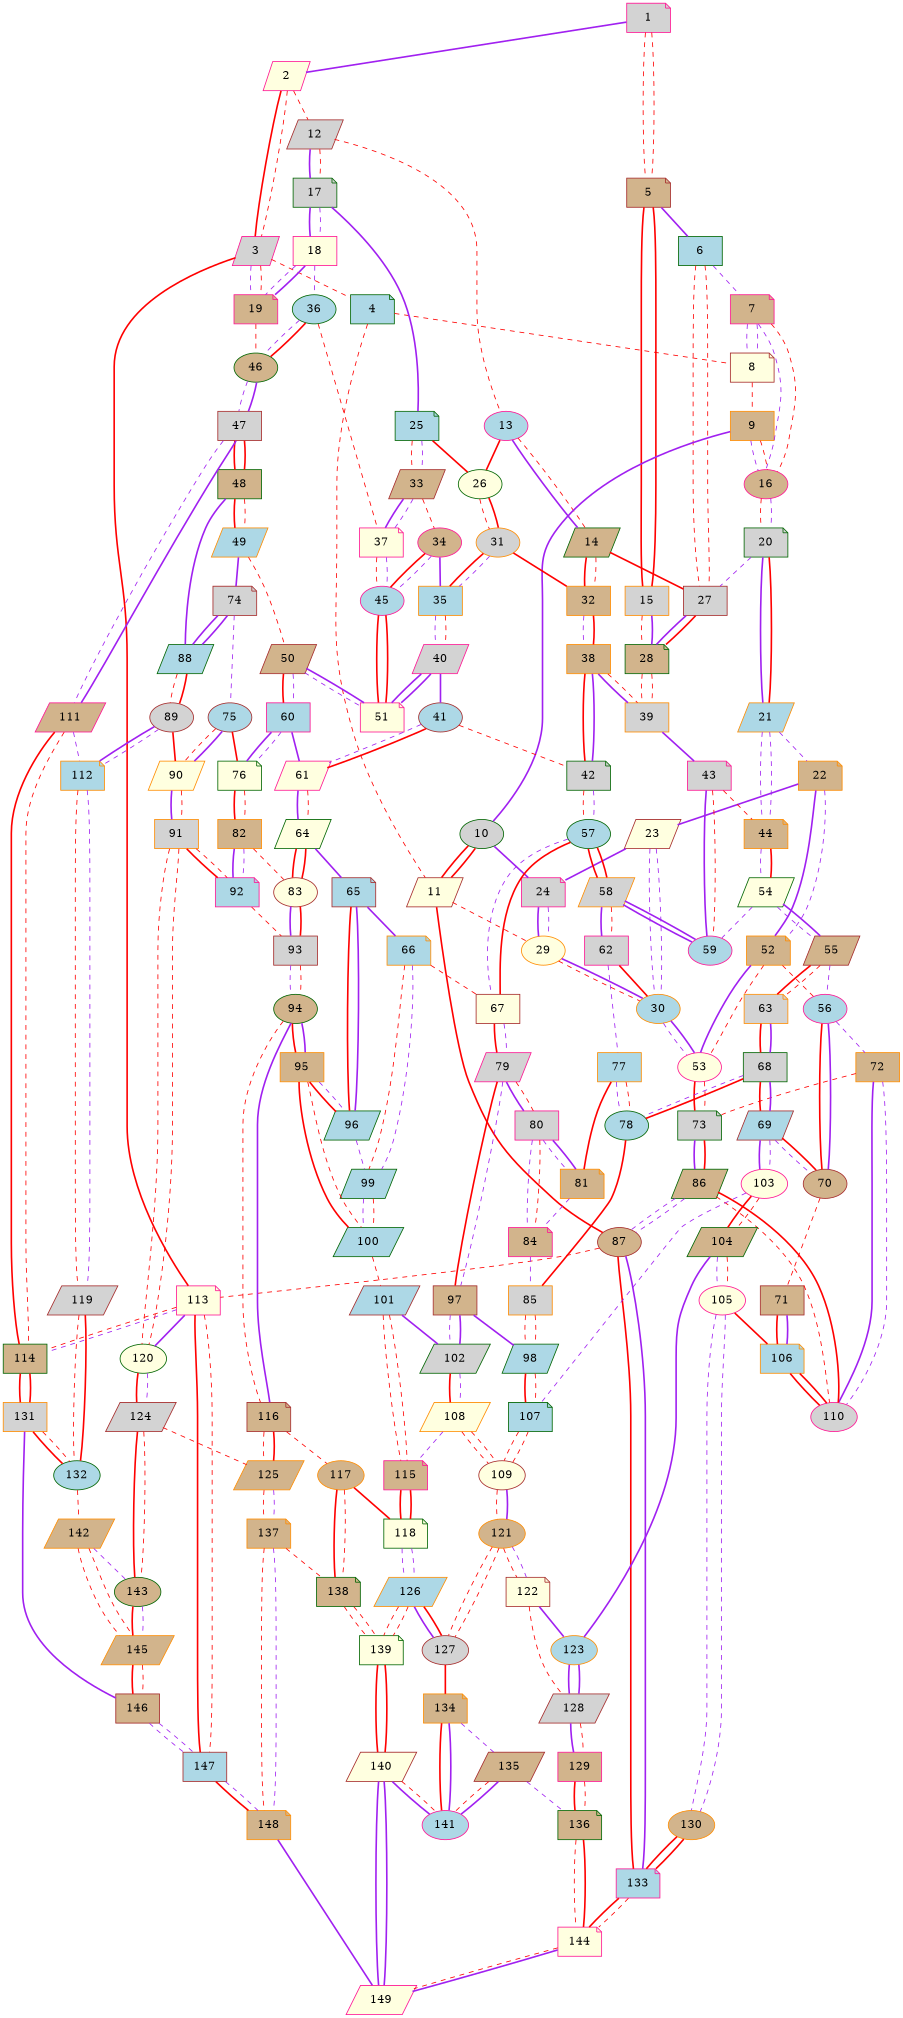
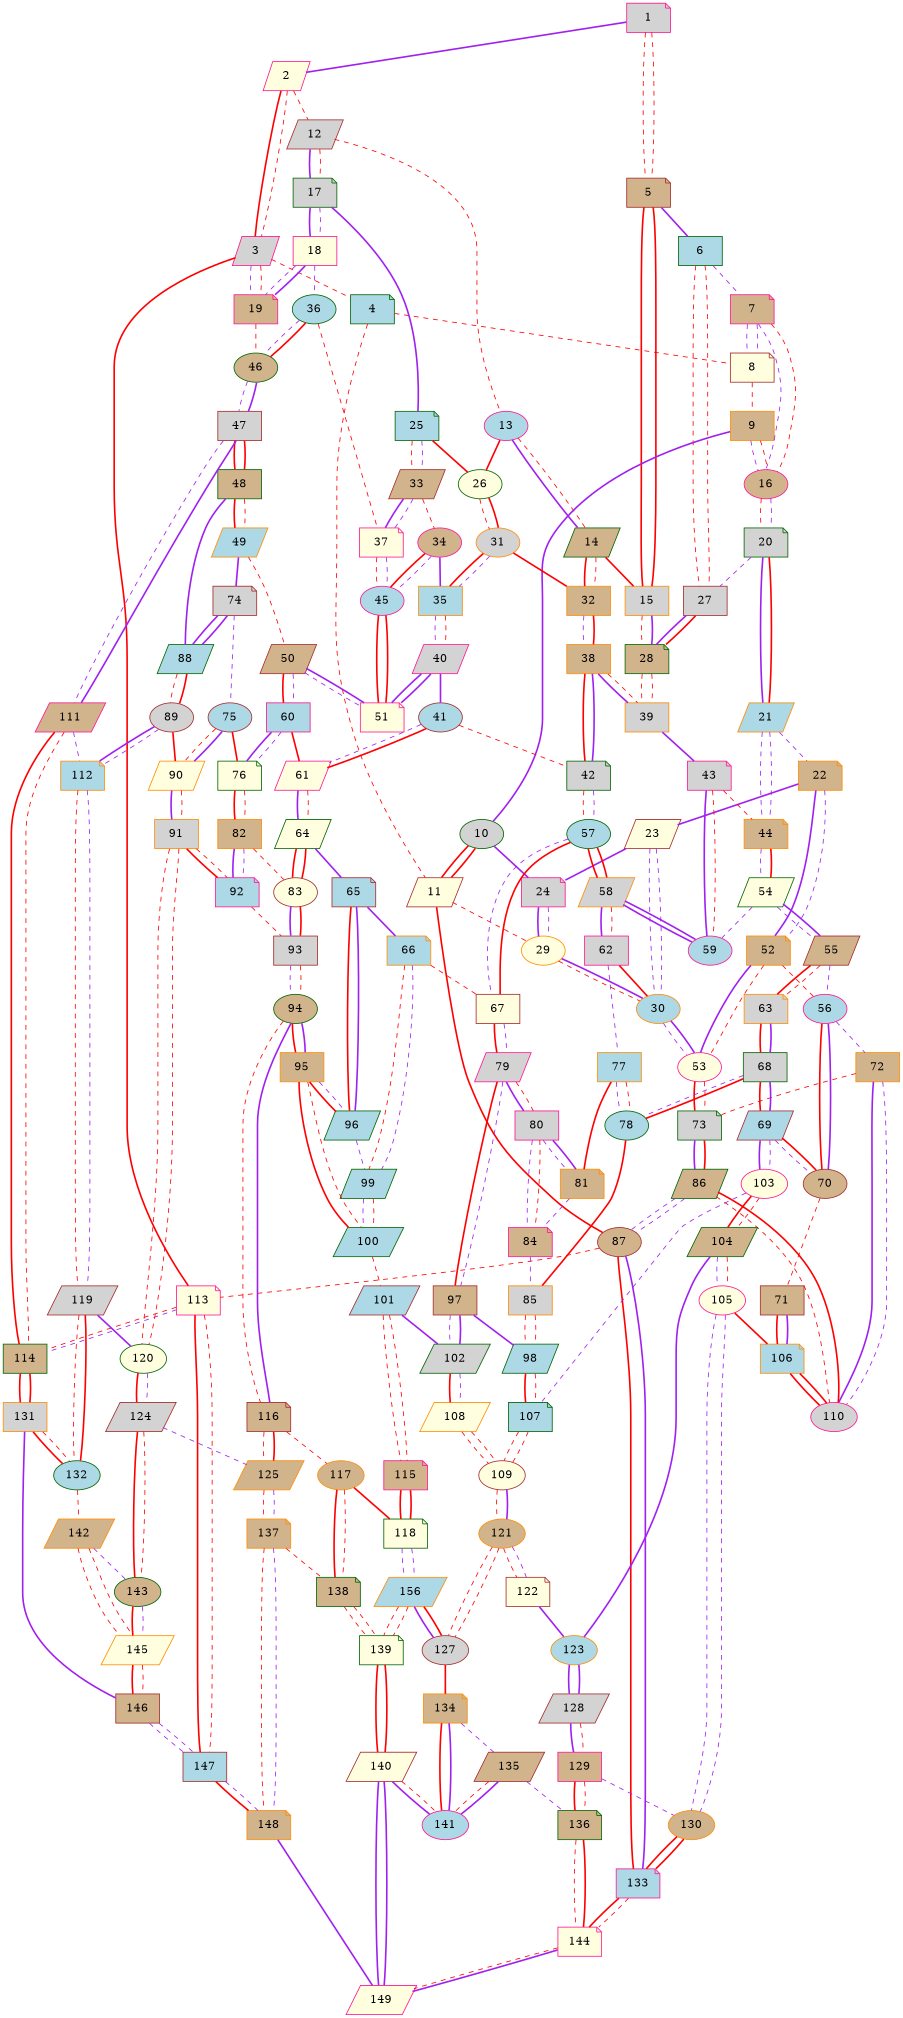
  graph {
    node [color=darkorange fillcolor=tan shape=note style=filled]
    edge [color=red style=dashed]
    1 [color=deeppink fillcolor=lightgrey]
    2 [color=deeppink fillcolor=lightyellow shape=parallelogram]
    5 [color=brown]
    3 [color=deeppink fillcolor=lightgrey shape=parallelogram]
    12 [color=brown fillcolor=lightgrey shape=parallelogram]
    6 [color=darkgreen fillcolor=lightblue shape=box]
    15 [fillcolor=lightgrey shape=box]
    4 [color=darkgreen fillcolor=lightblue]
    19 [color=deeppink]
    113 [color=deeppink fillcolor=lightyellow]
    13 [color=deeppink fillcolor=lightblue shape=ellipse]
    17 [color=darkgreen fillcolor=lightgrey]
    8 [color=brown fillcolor=lightyellow]
    11 [color=brown fillcolor=lightyellow shape=parallelogram]
    46 [color=darkgreen shape=ellipse]
    114 [color=darkgreen shape=box]
    147 [color=brown fillcolor=lightblue shape=box]
    9 [shape=box]
    29 [fillcolor=lightyellow shape=ellipse]
    87 [color=brown shape=ellipse]
    7 [color=deeppink]
    27 [color=brown fillcolor=lightgrey shape=box]
    28 [color=darkgreen]
    16 [color=deeppink shape=ellipse]
    20 [color=darkgreen fillcolor=lightgrey]
    10 [color=darkgreen fillcolor=lightgrey shape=ellipse]
    24 [color=deeppink fillcolor=lightgrey]
    30 [fillcolor=lightblue shape=ellipse]
    133 [color=deeppink fillcolor=lightblue]
    14 [color=darkgreen shape=parallelogram]
    26 [color=darkgreen fillcolor=lightyellow shape=ellipse]
    18 [color=deeppink fillcolor=lightyellow shape=box]
    25 [color=darkgreen fillcolor=lightblue]
    32 [shape=box]
    31 [fillcolor=lightgrey shape=ellipse]
    38 [shape=box]
    39 [fillcolor=lightgrey shape=box]
    21 [fillcolor=lightblue shape=parallelogram]
    36 [color=darkgreen fillcolor=lightblue shape=ellipse]
    33 [color=brown shape=parallelogram]
    37 [color=deeppink fillcolor=lightyellow]
    47 [color=brown fillcolor=lightgrey shape=box]
    22
    44
    23 [color=brown fillcolor=lightyellow shape=parallelogram]
    52
    54 [color=darkgreen fillcolor=lightyellow shape=parallelogram]
    53 [color=deeppink fillcolor=lightyellow shape=ellipse]
    56 [color=deeppink fillcolor=lightblue shape=ellipse]
    34 [color=deeppink shape=ellipse]
    35 [fillcolor=lightblue shape=box]
    43 [color=deeppink fillcolor=lightgrey]
    73 [color=darkgreen fillcolor=lightgrey]
    40 [color=deeppink fillcolor=lightgrey shape=parallelogram]
    42 [color=darkgreen fillcolor=lightgrey]
    45 [color=deeppink fillcolor=lightblue shape=ellipse]
    51 [color=deeppink fillcolor=lightyellow]
    41 [color=brown fillcolor=lightblue shape=ellipse]
    57 [color=darkgreen fillcolor=lightblue shape=ellipse]
    59 [color=deeppink fillcolor=lightblue shape=ellipse]
    61 [color=deeppink fillcolor=lightyellow shape=parallelogram]
    64 [color=darkgreen fillcolor=lightyellow shape=parallelogram]
    58 [fillcolor=lightgrey shape=parallelogram]
    67 [color=brown fillcolor=lightyellow shape=box]
    55 [color=brown shape=parallelogram]
    48 [color=darkgreen shape=box]
    111 [color=deeppink shape=parallelogram]
    49 [fillcolor=lightblue shape=parallelogram]
    88 [color=darkgreen fillcolor=lightblue shape=parallelogram]
    112 [fillcolor=lightblue]
    50 [color=brown shape=parallelogram]
    74 [color=brown fillcolor=lightgrey]
    89 [color=brown fillcolor=lightgrey shape=ellipse]
    60 [color=deeppink fillcolor=lightblue shape=box]
    75 [color=brown fillcolor=lightblue shape=ellipse]
    76 [color=darkgreen fillcolor=lightyellow]
    70 [color=brown shape=ellipse]
    72 [shape=box]
    86 [color=darkgreen shape=parallelogram]
    63 [fillcolor=lightgrey]
    68 [color=darkgreen fillcolor=lightgrey shape=box]
    71 [color=brown shape=box]
    62 [color=deeppink fillcolor=lightgrey shape=box]
    79 [color=deeppink fillcolor=lightgrey shape=parallelogram]
    77 [fillcolor=lightblue shape=box]
    82 [shape=box]
    65 [color=brown fillcolor=lightblue]
    83 [color=brown fillcolor=lightyellow shape=ellipse]
    78 [color=darkgreen fillcolor=lightblue shape=ellipse]
    81
    69 [color=brown fillcolor=lightblue shape=parallelogram]
    66 [fillcolor=lightblue]
    96 [color=darkgreen fillcolor=lightblue shape=parallelogram]
    93 [color=brown fillcolor=lightgrey shape=box]
    99 [color=darkgreen fillcolor=lightblue shape=parallelogram]
    100 [color=darkgreen fillcolor=lightblue shape=parallelogram]
    80 [color=deeppink fillcolor=lightgrey shape=box]
    97 [color=brown shape=box]
    103 [color=deeppink fillcolor=lightyellow shape=ellipse]
    85 [fillcolor=lightgrey shape=box]
    107 [color=darkgreen fillcolor=lightblue]
    104 [color=darkgreen shape=parallelogram]
    106 [fillcolor=lightblue]
    110 [color=deeppink fillcolor=lightgrey shape=ellipse]
    90 [fillcolor=lightyellow shape=parallelogram]
    91 [fillcolor=lightgrey shape=box]
    92 [color=deeppink fillcolor=lightblue]
    84 [color=deeppink]
    98 [color=darkgreen fillcolor=lightblue shape=parallelogram]
    102 [color=darkgreen fillcolor=lightgrey shape=parallelogram]
    94 [color=darkgreen shape=ellipse]
    144 [color=deeppink fillcolor=lightyellow]
    119 [color=brown fillcolor=lightgrey shape=parallelogram]
    120 [color=darkgreen fillcolor=lightyellow shape=ellipse]
    124 [color=brown fillcolor=lightgrey shape=parallelogram]
    95 [shape=box]
    116 [color=brown]
    117 [shape=ellipse]
    125 [shape=parallelogram]
    101 [color=brown fillcolor=lightblue shape=parallelogram]
    108 [fillcolor=lightyellow shape=parallelogram]
    109 [color=brown fillcolor=lightyellow shape=ellipse]
    115 [color=deeppink]
    118 [color=darkgreen fillcolor=lightyellow]
    105 [color=deeppink fillcolor=lightyellow shape=ellipse]
    123 [fillcolor=lightblue shape=ellipse]
    130 [shape=ellipse]
    128 [color=brown fillcolor=lightgrey shape=parallelogram]
    121 [shape=ellipse]
    122 [color=brown fillcolor=lightyellow]
    127 [color=brown fillcolor=lightgrey shape=ellipse]
    131 [fillcolor=lightgrey shape=box]
    132 [color=darkgreen fillcolor=lightblue shape=ellipse]
    148
    146 [color=brown shape=box]
-   126 [fillcolor=lightblue shape=parallelogram]
+   126 [fillcolor=lightblue shape=parallelogram label=156]
    138 [color=darkgreen]
    137
    139 [color=darkgreen fillcolor=lightyellow]
    142 [shape=parallelogram]
    143 [color=darkgreen shape=ellipse]
    134
    129 [color=deeppink shape=box]
-   145 [shape=parallelogram]
+   145 [fillcolor=lightyellow shape=parallelogram]
    140 [color=brown fillcolor=lightyellow shape=parallelogram]
    135 [color=brown shape=parallelogram]
    141 [color=deeppink fillcolor=lightblue shape=ellipse]
    136 [color=darkgreen]
    149 [color=deeppink fillcolor=lightyellow shape=parallelogram]
    1 -- 2 [color=purple style=bold]
    1 -- 5
    1 -- 5
    2 -- 3 [style=bold]
    2 -- 3
    2 -- 12
    5 -- 6 [color=purple style=bold]
    5 -- 15 [style=bold]
    5 -- 15 [style=bold]
    3 -- 4
    3 -- 19 [color=purple]
    3 -- 19
    3 -- 113 [style=bold]
    12 -- 13
    12 -- 17 [color=purple style=bold]
    12 -- 17
    6 -- 7 [color=purple]
    6 -- 27
    6 -- 27
    15 -- 28
    15 -- 28 [color=purple style=bold]
    4 -- 8
    4 -- 11
    19 -- 46
    113 -- 114
    113 -- 114 [color=purple]
    113 -- 147 [style=bold]
    113 -- 147
    13 -- 14 [color=purple style=bold]
    13 -- 14
    13 -- 26 [style=bold]
    17 -- 18 [color=purple style=bold]
    17 -- 18 [color=purple]
    17 -- 25 [color=purple style=bold]
    8 -- 9
    11 -- 29
    11 -- 87 [style=bold]
    46 -- 47 [color=purple]
    46 -- 47 [color=purple style=bold]
    114 -- 131 [style=bold]
    114 -- 131 [style=bold]
    147 -- 148 [style=bold]
    147 -- 148 [color=purple]
    9 -- 16 [color=purple]
    9 -- 16
    9 -- 10 [color=purple style=bold]
    29 -- 30
    29 -- 30 [color=purple style=bold]
    87 -- 113
    87 -- 133 [style=bold]
    87 -- 133 [color=purple style=bold]
    7 -- 8 [color=purple]
    7 -- 8 [color=purple]
    7 -- 16 [color=purple]
    7 -- 16
    27 -- 28 [color=purple style=bold]
    27 -- 28 [style=bold]
    28 -- 39
    28 -- 39
    16 -- 20
    16 -- 20 [color=purple]
    20 -- 27 [color=purple]
    20 -- 21 [color=purple style=bold]
    20 -- 21 [style=bold]
    10 -- 11 [style=bold]
    10 -- 11 [style=bold]
    10 -- 24 [color=purple style=bold]
    24 -- 29 [color=purple style=bold]
    24 -- 29 [color=purple]
    30 -- 53 [color=purple]
    30 -- 53 [color=purple style=bold]
    133 -- 144 [style=bold]
    133 -- 144
-   14 -- 27 [style=bold]
+   14 -- 15 [style=bold]
    14 -- 32 [style=bold]
    14 -- 32
    26 -- 31
    26 -- 31 [style=bold]
    18 -- 19 [color=purple]
    18 -- 19 [color=purple style=bold]
    18 -- 36 [color=purple]
    25 -- 26 [style=bold]
    25 -- 33
    25 -- 33 [color=purple]
    32 -- 38 [color=purple]
    32 -- 38 [style=bold]
    31 -- 32 [style=bold]
    31 -- 35 [style=bold]
    31 -- 35 [color=purple]
    38 -- 39 [color=purple style=bold]
    38 -- 39
    38 -- 42 [style=bold]
    38 -- 42 [color=purple style=bold]
    39 -- 43 [color=purple style=bold]
    21 -- 22 [color=purple]
    21 -- 44 [color=purple]
    21 -- 44 [color=purple]
    36 -- 46 [color=purple]
    36 -- 46 [style=bold]
    36 -- 37
    33 -- 37 [color=purple style=bold]
    33 -- 37 [color=purple]
    33 -- 34
    37 -- 45
    37 -- 45 [color=purple]
    47 -- 48 [style=bold]
    47 -- 48 [style=bold]
    47 -- 111 [color=purple]
    47 -- 111 [color=purple style=bold]
    22 -- 23 [color=purple style=bold]
    22 -- 52 [color=purple style=bold]
    22 -- 52 [color=purple]
    44 -- 54 [color=purple]
    44 -- 54 [style=bold]
    23 -- 24 [color=purple style=bold]
    23 -- 30 [color=purple]
    23 -- 30 [color=purple]
    52 -- 53 [color=purple style=bold]
    52 -- 53
    52 -- 56
    54 -- 59 [color=purple]
    54 -- 55 [color=purple]
    54 -- 55 [color=purple style=bold]
    53 -- 73 [style=bold]
    53 -- 73
    56 -- 70 [style=bold]
    56 -- 70 [color=purple style=bold]
    56 -- 72 [color=purple]
    34 -- 35 [color=purple style=bold]
    34 -- 45 [style=bold]
    34 -- 45 [color=purple]
    35 -- 40 [color=purple]
    35 -- 40
    43 -- 44
    43 -- 59 [color=purple style=bold]
    43 -- 59
    73 -- 86 [color=purple style=bold]
    73 -- 86 [style=bold]
    40 -- 51 [color=purple style=bold]
    40 -- 51 [color=purple style=bold]
    40 -- 41 [color=purple style=bold]
    42 -- 57
    42 -- 57 [color=purple]
    45 -- 51 [style=bold]
    45 -- 51 [style=bold]
    41 -- 42
    41 -- 61 [color=purple]
    41 -- 61 [style=bold]
    57 -- 58 [style=bold]
    57 -- 58 [style=bold]
    57 -- 67 [color=purple]
    57 -- 67 [style=bold]
    61 -- 64 [color=purple style=bold]
    61 -- 64
    64 -- 65 [color=purple style=bold]
    64 -- 83 [style=bold]
    64 -- 83 [style=bold]
    58 -- 59 [color=purple style=bold]
    58 -- 59 [color=purple style=bold]
    58 -- 62 [color=purple style=bold]
    58 -- 62
    67 -- 79 [style=bold]
    67 -- 79 [color=purple]
    55 -- 56 [color=purple]
    55 -- 63 [style=bold]
    55 -- 63
    48 -- 49 [style=bold]
    48 -- 49
    48 -- 88 [color=purple style=bold]
    111 -- 114 [style=bold]
    111 -- 114
    111 -- 112 [color=purple]
    49 -- 50
    49 -- 74 [color=purple style=bold]
    88 -- 89
    88 -- 89 [style=bold]
    112 -- 119
    112 -- 119 [color=purple]
    50 -- 51 [color=purple]
    50 -- 51 [color=purple style=bold]
    50 -- 60 [style=bold]
    50 -- 60 [color=purple]
    74 -- 88 [color=purple style=bold]
    74 -- 88 [color=purple style=bold]
    74 -- 75 [color=purple]
    89 -- 112 [color=purple style=bold]
    89 -- 112 [color=purple]
    89 -- 90 [style=bold]
-   60 -- 61 [color=purple style=bold]
+   60 -- 61 [style=bold]
    60 -- 76 [color=purple style=bold]
    60 -- 76 [color=purple]
    75 -- 76 [style=bold]
    75 -- 90
    75 -- 90 [color=purple style=bold]
    76 -- 82 [style=bold]
    76 -- 82
    70 -- 71
    72 -- 73
    72 -- 110 [color=purple style=bold]
    72 -- 110 [color=purple]
    86 -- 87 [color=purple]
    86 -- 87 [color=purple]
    86 -- 110
    86 -- 110 [style=bold]
    63 -- 68 [style=bold]
    63 -- 68 [color=purple style=bold]
    68 -- 78 [color=purple]
    68 -- 78 [style=bold]
    68 -- 69 [style=bold]
    68 -- 69 [color=purple style=bold]
    71 -- 106 [style=bold]
    71 -- 106 [color=purple style=bold]
    62 -- 30 [style=bold]
    62 -- 77 [color=purple]
    79 -- 80 [color=purple style=bold]
    79 -- 80
    79 -- 97 [style=bold]
    79 -- 97 [color=purple]
    77 -- 78 [color=purple]
    77 -- 78
    77 -- 81 [style=bold]
    82 -- 83
    82 -- 92 [color=purple style=bold]
    82 -- 92 [color=purple]
    65 -- 66 [color=purple style=bold]
    65 -- 96 [style=bold]
    65 -- 96 [color=purple style=bold]
    83 -- 93 [color=purple style=bold]
    83 -- 93 [style=bold]
    78 -- 85 [style=bold]
    81 -- 84 [color=purple]
    69 -- 70 [color=purple]
    69 -- 70 [style=bold]
    69 -- 103 [color=purple style=bold]
    69 -- 103 [color=purple]
    66 -- 67
    66 -- 99
    66 -- 99 [color=purple]
    96 -- 99 [color=purple]
    93 -- 94 [color=purple]
    93 -- 94
    99 -- 100 [color=purple]
    99 -- 100
    100 -- 101
    80 -- 81 [color=purple]
    80 -- 81 [color=purple style=bold]
    80 -- 84 [color=purple]
    80 -- 84
    97 -- 98 [color=purple style=bold]
    97 -- 102 [color=purple]
    97 -- 102 [color=purple style=bold]
    103 -- 107 [color=purple]
    103 -- 104 [style=bold]
    103 -- 104
    85 -- 98
    85 -- 98
    107 -- 109
    107 -- 109
    104 -- 105 [color=purple]
    104 -- 105
    104 -- 123 [color=purple style=bold]
    106 -- 110 [style=bold]
    106 -- 110 [style=bold]
    90 -- 91 [color=purple style=bold]
    90 -- 91
    91 -- 92 [style=bold]
    91 -- 92
    91 -- 120
    91 -- 120
    92 -- 93
    84 -- 85 [color=purple]
    98 -- 107 [style=bold]
    98 -- 107
    102 -- 108 [style=bold]
    102 -- 108 [color=purple]
    94 -- 95 [style=bold]
    94 -- 95 [color=purple style=bold]
    94 -- 116
    94 -- 116 [color=purple style=bold]
    144 -- 149
    144 -- 149 [color=purple style=bold]
-   113 -- 120 [color=purple style=bold]
+   119 -- 120 [color=purple style=bold]
    119 -- 132
    119 -- 132 [style=bold]
    120 -- 124 [style=bold]
    120 -- 124 [color=purple]
-   124 -- 125
+   124 -- 125 [color=purple]
    124 -- 143 [style=bold]
    124 -- 143
    95 -- 96 [style=bold]
    95 -- 96 [color=purple]
    95 -- 100 [style=bold]
    95 -- 100
    116 -- 117
    116 -- 125
    116 -- 125 [style=bold]
    117 -- 118 [style=bold]
    117 -- 138 [style=bold]
    117 -- 138
    125 -- 137
    125 -- 137 [color=purple]
    101 -- 102 [color=purple style=bold]
    101 -- 115
    101 -- 115
    108 -- 109
    108 -- 109
-   108 -- 115 [color=purple]
    109 -- 121
    109 -- 121 [color=purple style=bold]
    115 -- 118 [style=bold]
    115 -- 118 [style=bold]
    118 -- 126 [color=purple]
    118 -- 126 [color=purple]
    105 -- 106 [style=bold]
    105 -- 130 [color=purple]
    105 -- 130 [color=purple]
    123 -- 128 [color=purple style=bold]
    123 -- 128 [color=purple style=bold]
    130 -- 133 [style=bold]
    130 -- 133 [style=bold]
    128 -- 129 [color=purple style=bold]
    128 -- 129
    121 -- 122
    121 -- 122 [color=purple]
    121 -- 127
    121 -- 127
    122 -- 123 [color=purple style=bold]
-   122 -- 128
    127 -- 134 [style=bold]
    131 -- 132 [style=bold]
    131 -- 132
    131 -- 146 [color=purple style=bold]
    132 -- 142
    148 -- 149 [color=purple style=bold]
    146 -- 147 [color=purple]
    146 -- 147 [color=purple]
    126 -- 127 [color=purple style=bold]
    126 -- 127 [style=bold]
    126 -- 139
    126 -- 139
    138 -- 139
    138 -- 139
    137 -- 148
    137 -- 148 [color=purple]
    137 -- 138
    139 -- 140 [style=bold]
    139 -- 140 [style=bold]
    142 -- 143 [color=purple]
    142 -- 145
    142 -- 145
    143 -- 145 [style=bold]
    143 -- 145 [color=purple]
    134 -- 135 [color=purple]
    134 -- 141 [style=bold]
    134 -- 141 [color=purple style=bold]
+   129 -- 130 [color=purple]
    129 -- 136 [style=bold]
    129 -- 136
    145 -- 146 [style=bold]
    145 -- 146
    140 -- 141 [color=purple style=bold]
    140 -- 141
    140 -- 149 [color=purple style=bold]
    140 -- 149 [color=purple style=bold]
    135 -- 141
    135 -- 141 [color=purple style=bold]
    135 -- 136 [color=purple]
    136 -- 144
    136 -- 144 [style=bold]
  }
